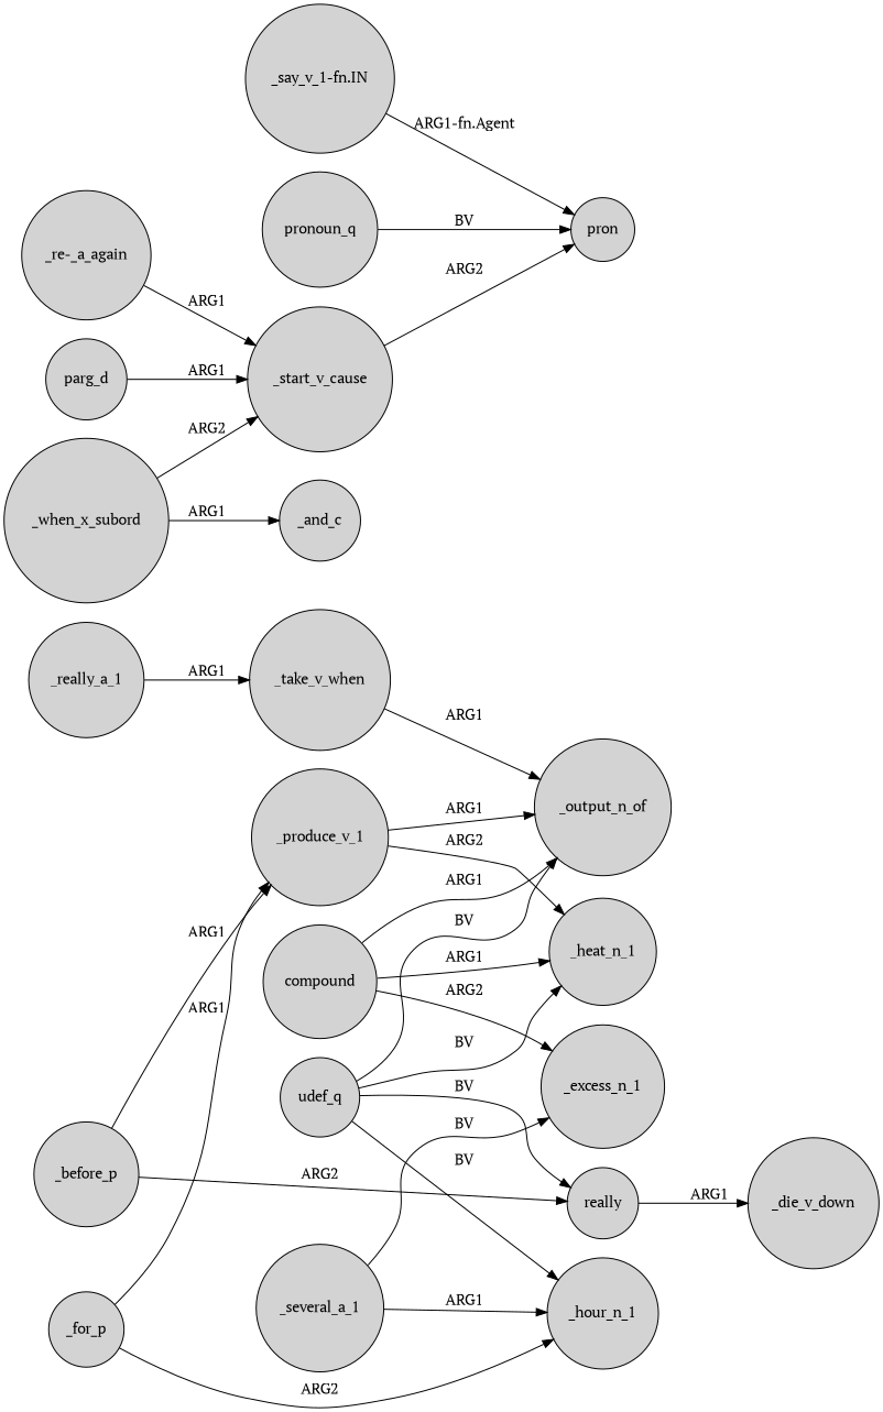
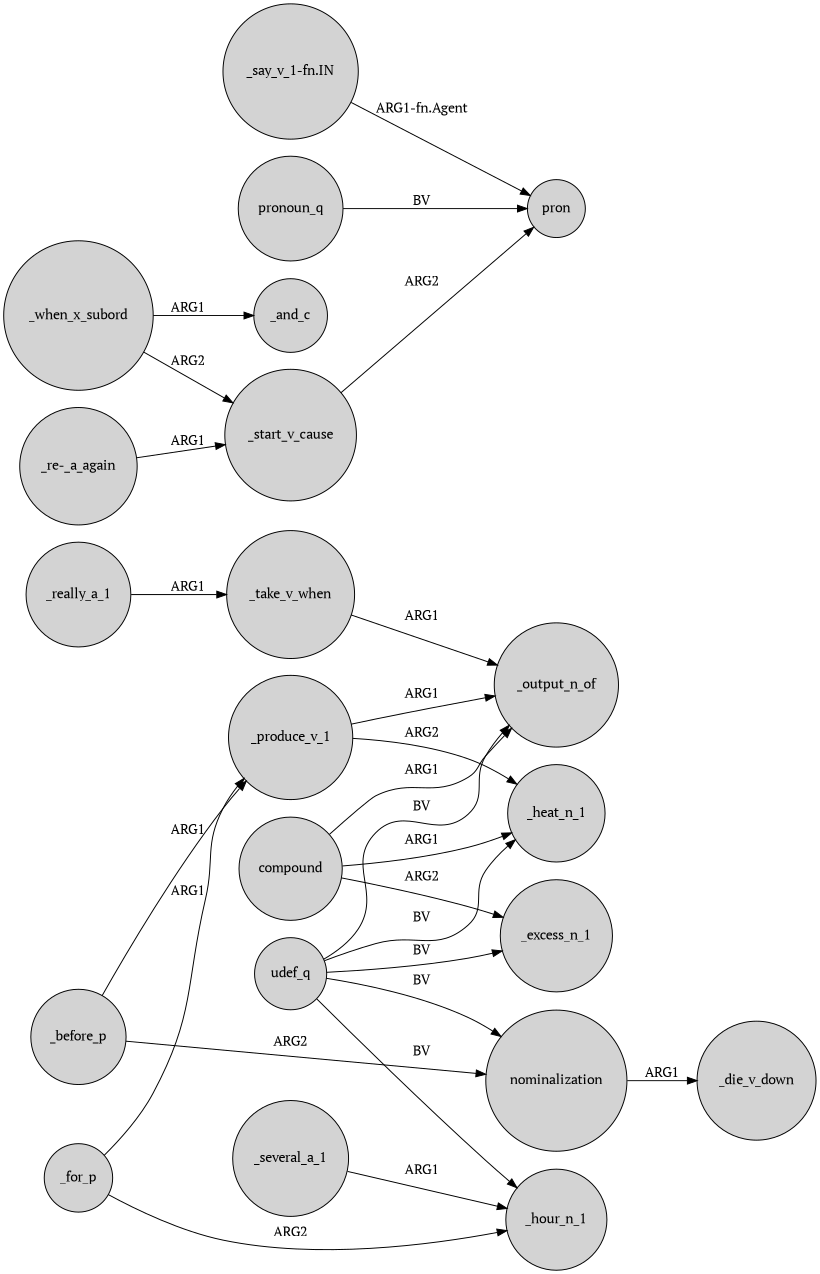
  digraph {
    fontname="PT Serif"
    rankdir=LR
    node [fontname="PT Serif" shape=circle style=filled]
    edge [fontname="PT Serif"]
    n1 [label=_take_v_when]
    _really_a_1
    _output_n_of
    udef_q
    _excess_n_1
    _hour_n_1
    _heat_n_1
-   nominalization [label=really]
+   nominalization
    _die_v_down
    _for_p
    _produce_v_1
    _start_v_cause
    pron
    compound
    "_say_v_1-fn.IN"
    _before_p
-   parg_d
    pronoun_q
    _when_x_subord
    _and_c
    "_re-_a_again"
    _several_a_1
    n1 -> _output_n_of [label=ARG1]
    _really_a_1 -> n1 [label=ARG1]
    udef_q -> _output_n_of [label=BV]
-   _several_a_1 -> _excess_n_1 [label=BV]
+   udef_q -> _excess_n_1 [label=BV]
    udef_q -> _hour_n_1 [label=BV]
    udef_q -> _heat_n_1 [label=BV]
    udef_q -> nominalization [label=BV]
    nominalization -> _die_v_down [label=ARG1]
    _for_p -> _hour_n_1 [label=ARG2]
    _for_p -> _produce_v_1 [label=ARG1]
    _produce_v_1 -> _output_n_of [label=ARG1]
    _produce_v_1 -> _heat_n_1 [label=ARG2]
    _start_v_cause -> pron [label=ARG2]
    compound -> _output_n_of [label=ARG1]
    compound -> _excess_n_1 [label=ARG2]
    compound -> _heat_n_1 [label=ARG1]
    "_say_v_1-fn.IN" -> pron [label="ARG1-fn.Agent"]
    _before_p -> nominalization [label=ARG2]
    _before_p -> _produce_v_1 [label=ARG1]
-   parg_d -> _start_v_cause [label=ARG1]
    pronoun_q -> pron [label=BV]
    _when_x_subord -> _start_v_cause [label=ARG2]
    _when_x_subord -> _and_c [label=ARG1]
    "_re-_a_again" -> _start_v_cause [label=ARG1]
    _several_a_1 -> _hour_n_1 [label=ARG1]
  }
